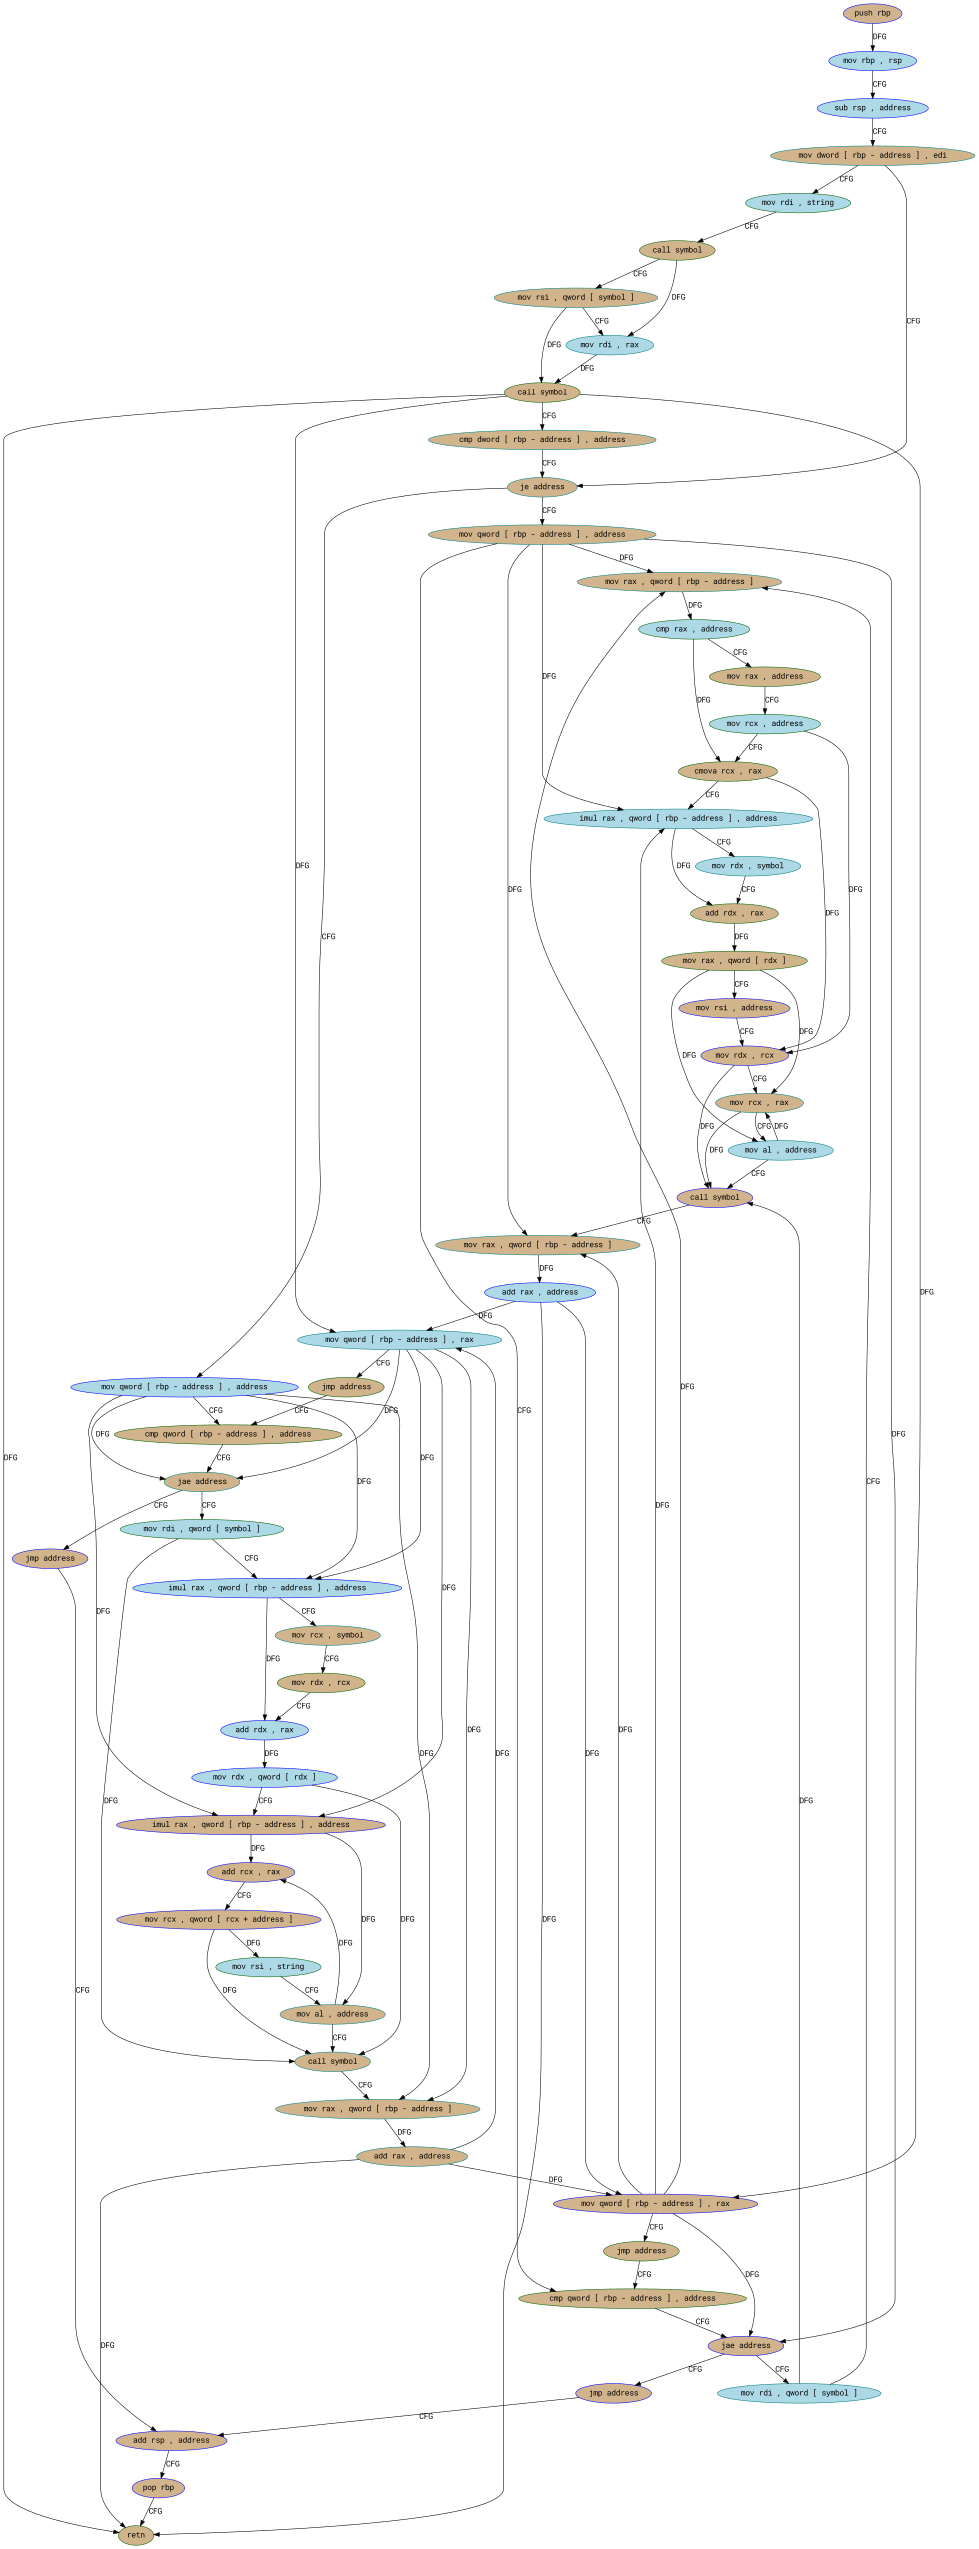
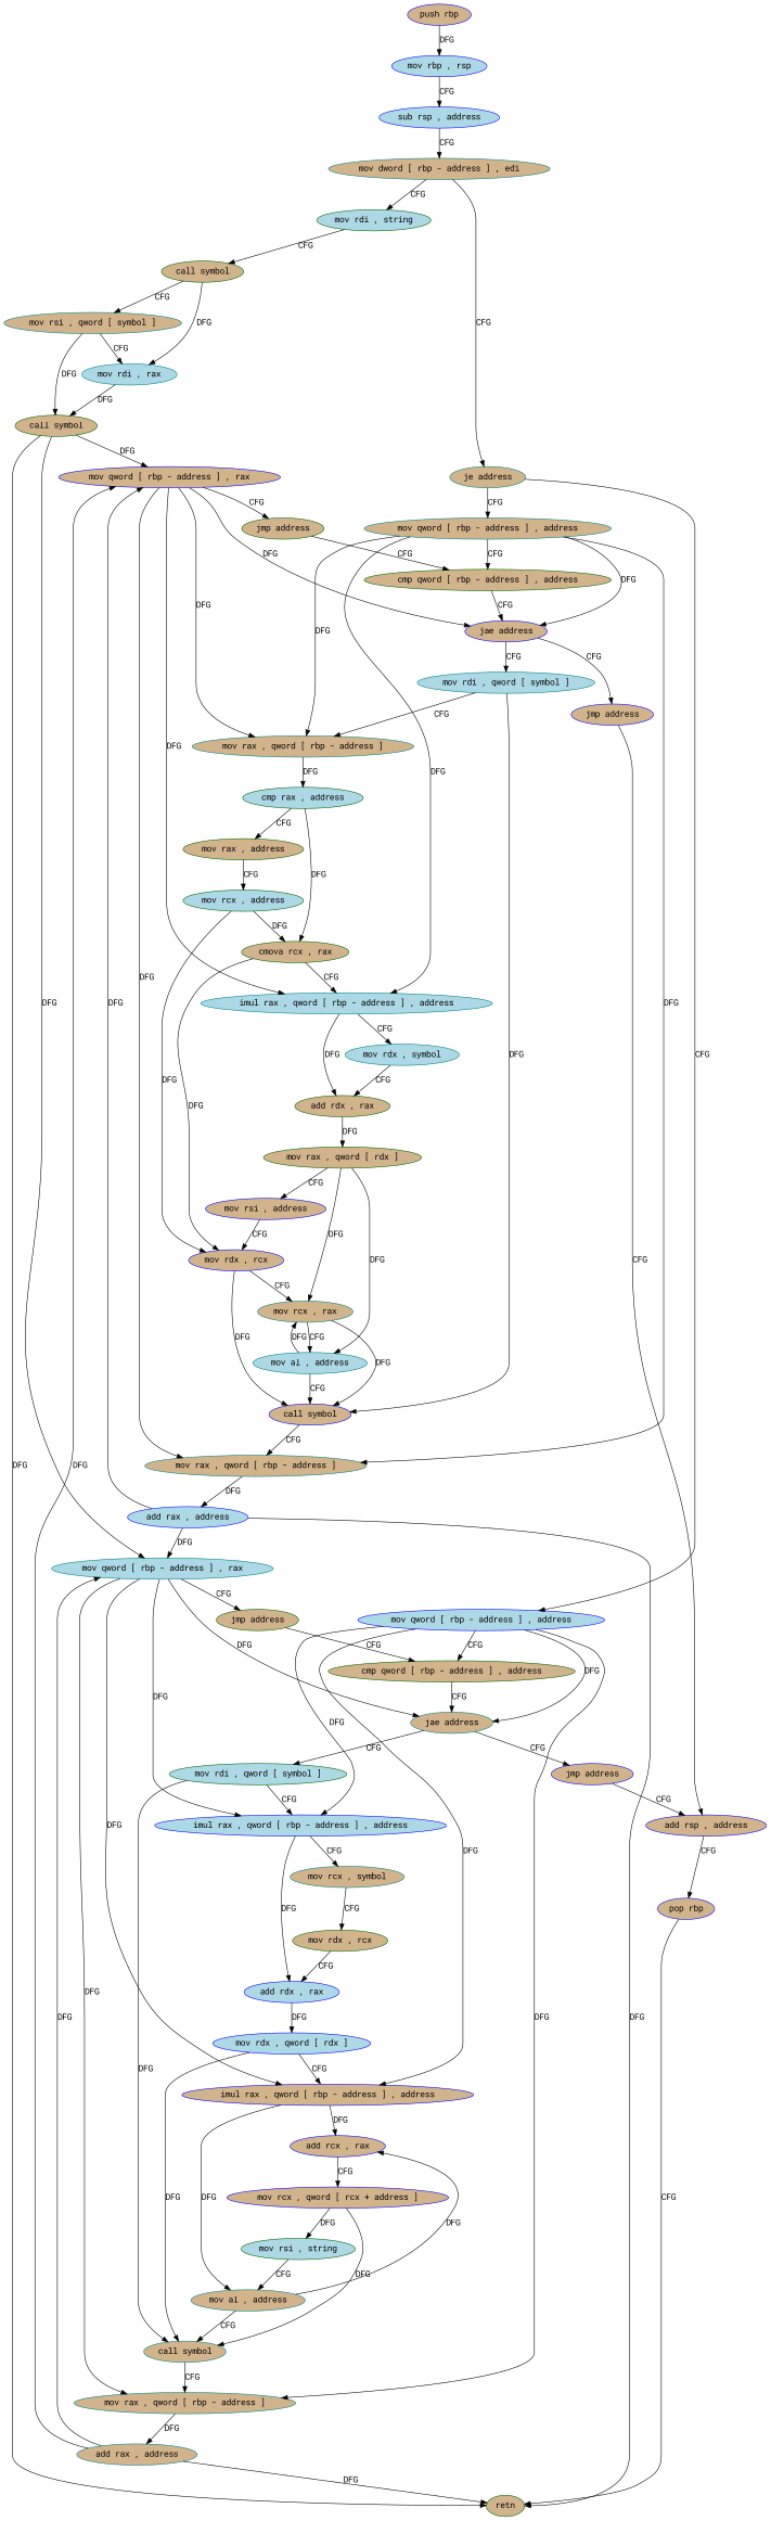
  digraph {
    fontname="Roboto Mono"
    node [color=blue fillcolor=tan fontname="Roboto Mono" style=filled]
    edge [fontname="Roboto Mono"]
    n1 [label="push rbp"]
    n2 [fillcolor=lightblue label="mov rbp , rsp"]
    n3 [fillcolor=lightblue label="sub rsp , address"]
    n4 [color=teal label="mov dword [ rbp - address ] , edi"]
    n5 [color=darkgreen fillcolor=lightblue label="mov rdi , string"]
    n6 [color=teal label="je address"]
    n7 [color=darkgreen label="call symbol"]
    n8 [color=teal label="mov qword [ rbp - address ] , address"]
    n9 [fillcolor=lightblue label="mov qword [ rbp - address ] , address"]
    n10 [color=teal label="mov rsi , qword [ symbol ]"]
    n11 [color=teal fillcolor=lightblue label="mov rdi , rax"]
    n12 [color=darkgreen label="call symbol"]
-   n13 [color=teal label="cmp dword [ rbp - address ] , address"]
    n14 [label="mov qword [ rbp - address ] , rax"]
    n15 [color=teal fillcolor=lightblue label="mov qword [ rbp - address ] , rax"]
    n16 [color=darkgreen label=retn]
    n17 [color=teal label="mov rax , qword [ rbp - address ]"]
    n18 [color=teal fillcolor=lightblue label="imul rax , qword [ rbp - address ] , address"]
    n19 [color=teal label="mov rax , qword [ rbp - address ]"]
    n20 [label="jae address"]
    n21 [color=darkgreen label="jmp address"]
    n22 [fillcolor=lightblue label="imul rax , qword [ rbp - address ] , address"]
    n23 [label="imul rax , qword [ rbp - address ] , address"]
    n24 [color=teal label="mov rax , qword [ rbp - address ]"]
    n25 [color=teal label="jae address"]
    n26 [color=darkgreen label="jmp address"]
    n27 [color=darkgreen label="cmp qword [ rbp - address ] , address"]
    n28 [color=darkgreen label="cmp qword [ rbp - address ] , address"]
    n29 [color=darkgreen fillcolor=lightblue label="cmp rax , address"]
    n30 [color=teal fillcolor=lightblue label="mov rdx , symbol"]
    n31 [color=darkgreen label="add rdx , rax"]
    n32 [fillcolor=lightblue label="add rax , address"]
    n33 [label="jmp address"]
    n34 [color=teal fillcolor=lightblue label="mov rdi , qword [ symbol ]"]
    n35 [color=teal label="mov rcx , symbol"]
    n36 [fillcolor=lightblue label="add rdx , rax"]
    n37 [label="add rcx , rax"]
    n38 [color=teal label="mov al , address"]
    n39 [color=teal label="add rax , address"]
    n40 [label="jmp address"]
    n41 [color=darkgreen fillcolor=lightblue label="mov rdi , qword [ symbol ]"]
    n42 [label="add rsp , address"]
    n43 [label="pop rbp"]
    n44 [label="call symbol"]
    n45 [color=darkgreen label="mov rax , address"]
    n46 [color=darkgreen label="cmova rcx , rax"]
    n47 [color=darkgreen fillcolor=lightblue label="mov rcx , address"]
    n48 [label="mov rdx , rcx"]
    n49 [color=teal label="mov rcx , rax"]
    n50 [color=darkgreen label="mov rax , qword [ rdx ]"]
    n51 [label="mov rsi , address"]
    n52 [color=teal fillcolor=lightblue label="mov al , address"]
    n53 [color=teal label="call symbol"]
    n54 [color=darkgreen label="mov rdx , rcx"]
    n55 [fillcolor=lightblue label="mov rdx , qword [ rdx ]"]
    n56 [label="mov rcx , qword [ rcx + address ]"]
    n57 [color=darkgreen fillcolor=lightblue label="mov rsi , string"]
    n1 -> n2 [label=DFG]
    n2 -> n3 [label=CFG]
    n3 -> n4 [label=CFG]
    n4 -> n5 [label=CFG]
    n4 -> n6 [label=CFG]
    n5 -> n7 [label=CFG]
    n6 -> n8 [label=CFG]
    n6 -> n9 [label=CFG]
    n7 -> n10 [label=CFG]
    n7 -> n11 [label=DFG]
    n8 -> n17 [label=DFG]
    n8 -> n18 [label=DFG]
    n8 -> n19 [label=DFG]
    n8 -> n20 [label=DFG]
    n8 -> n27 [label=CFG]
    n9 -> n22 [label=DFG]
    n9 -> n23 [label=DFG]
    n9 -> n24 [label=DFG]
    n9 -> n25 [label=DFG]
    n9 -> n28 [label=CFG]
    n10 -> n11 [label=CFG]
    n10 -> n12 [label=DFG]
    n11 -> n12 [label=DFG]
-   n12 -> n13 [label=CFG]
    n12 -> n14 [label=DFG]
    n12 -> n15 [label=DFG]
    n12 -> n16 [label=DFG]
-   n13 -> n6 [label=CFG]
    n14 -> n17 [label=DFG]
    n14 -> n18 [label=DFG]
    n14 -> n19 [label=DFG]
    n14 -> n20 [label=DFG]
    n14 -> n21 [label=CFG]
    n15 -> n22 [label=DFG]
    n15 -> n23 [label=DFG]
    n15 -> n24 [label=DFG]
    n15 -> n25 [label=DFG]
    n15 -> n26 [label=CFG]
    n17 -> n29 [label=DFG]
    n18 -> n30 [label=CFG]
    n18 -> n31 [label=DFG]
    n19 -> n32 [label=DFG]
    n20 -> n33 [label=CFG]
    n20 -> n34 [label=CFG]
    n21 -> n27 [label=CFG]
    n22 -> n35 [label=CFG]
    n22 -> n36 [label=DFG]
    n23 -> n37 [label=DFG]
    n23 -> n38 [label=DFG]
    n24 -> n39 [label=DFG]
    n25 -> n40 [label=CFG]
    n25 -> n41 [label=CFG]
    n26 -> n28 [label=CFG]
    n27 -> n20 [label=CFG]
    n28 -> n25 [label=CFG]
    n29 -> n45 [label=CFG]
    n29 -> n46 [label=DFG]
    n30 -> n31 [label=CFG]
    n31 -> n50 [label=DFG]
    n32 -> n14 [label=DFG]
    n32 -> n15 [label=DFG]
    n32 -> n16 [label=DFG]
    n33 -> n42 [label=CFG]
    n34 -> n17 [label=CFG]
    n34 -> n44 [label=DFG]
    n35 -> n54 [label=CFG]
    n36 -> n55 [label=DFG]
    n37 -> n56 [label=CFG]
    n38 -> n37 [label=DFG]
    n38 -> n53 [label=CFG]
    n39 -> n14 [label=DFG]
    n39 -> n15 [label=DFG]
    n39 -> n16 [label=DFG]
    n40 -> n42 [label=CFG]
    n41 -> n22 [label=CFG]
    n41 -> n53 [label=DFG]
    n42 -> n43 [label=CFG]
    n43 -> n16 [label=CFG]
    n44 -> n19 [label=CFG]
    n45 -> n47 [label=CFG]
    n46 -> n18 [label=CFG]
    n46 -> n48 [label=DFG]
-   n47 -> n46 [label=CFG]
+   n47 -> n46 [label=DFG]
    n47 -> n48 [label=DFG]
    n48 -> n44 [label=DFG]
    n48 -> n49 [label=CFG]
    n49 -> n44 [label=DFG]
    n49 -> n52 [label=CFG]
    n50 -> n49 [label=DFG]
    n50 -> n51 [label=CFG]
    n50 -> n52 [label=DFG]
    n51 -> n48 [label=CFG]
    n52 -> n44 [label=CFG]
    n52 -> n49 [label=DFG]
    n53 -> n24 [label=CFG]
    n54 -> n36 [label=CFG]
    n55 -> n23 [label=CFG]
    n55 -> n53 [label=DFG]
    n56 -> n53 [label=DFG]
    n56 -> n57 [label=DFG]
    n57 -> n38 [label=CFG]
  }
